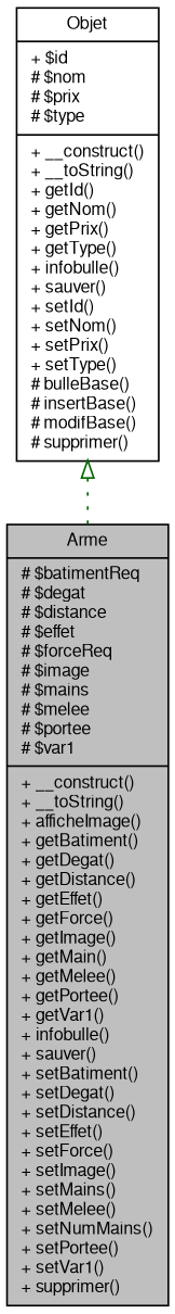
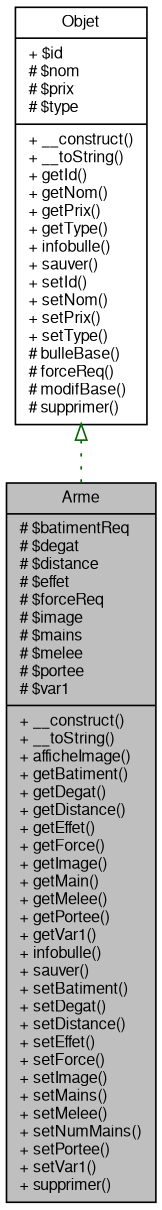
  digraph {
    node [color=black fontname=FreeSans fontsize=10 shape=record]
    n1 [fillcolor=grey75 fontcolor=black height=0.2 label="{Arme\n|# $batimentReq\l# $degat\l# $distance\l# $effet\l# $forceReq\l# $image\l# $mains\l# $melee\l# $portee\l# $var1\l|+ __construct()\l+ __toString()\l+ afficheImage()\l+ getBatiment()\l+ getDegat()\l+ getDistance()\l+ getEffet()\l+ getForce()\l+ getImage()\l+ getMain()\l+ getMelee()\l+ getPortee()\l+ getVar1()\l+ infobulle()\l+ sauver()\l+ setBatiment()\l+ setDegat()\l+ setDistance()\l+ setEffet()\l+ setForce()\l+ setImage()\l+ setMains()\l+ setMelee()\l+ setNumMains()\l+ setPortee()\l+ setVar1()\l+ supprimer()\l}" style=filled width=0.4]
-   n2 [height=0.2 label="{Objet\n|+ $id\l# $nom\l# $prix\l# $type\l|+ __construct()\l+ __toString()\l+ getId()\l+ getNom()\l+ getPrix()\l+ getType()\l+ infobulle()\l+ sauver()\l+ setId()\l+ setNom()\l+ setPrix()\l+ setType()\l# bulleBase()\l# insertBase()\l# modifBase()\l# supprimer()\l}" width=0.4]
+   n2 [height=0.2 label="{Objet\n|+ $id\l# $nom\l# $prix\l# $type\l|+ __construct()\l+ __toString()\l+ getId()\l+ getNom()\l+ getPrix()\l+ getType()\l+ infobulle()\l+ sauver()\l+ setId()\l+ setNom()\l+ setPrix()\l+ setType()\l# bulleBase()\l# forceReq()\l# modifBase()\l# supprimer()\l}" width=0.4]
    n2 -> n1 [arrowtail=empty color=darkgreen dir=back fontname=FreeSans fontsize=10 labelfontname=FreeSans labelfontsize=10 style=dotted]
  }
